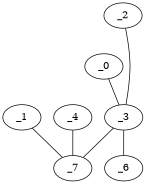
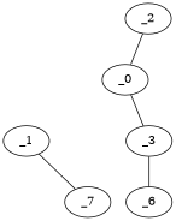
  graph {
    _0 [x=0.871567 y=2.84255]
    _3 [x=2.06219 y=3.13704]
    _1 [x=0.932121 y=0.849032]
    n4 [label=_7 x=2.60463 y=1.73891]
    _6 [x=2.14448 y=1.73437]
    _2 [x=2.37456 y=-0.149309]
-   _4 [x=0.73 y=1.75]
    _0 -- _3
-   _3 -- n4
    _3 -- _6
    _1 -- n4
-   _2 -- _3
-   _4 -- n4
+   _2 -- _0
  }
